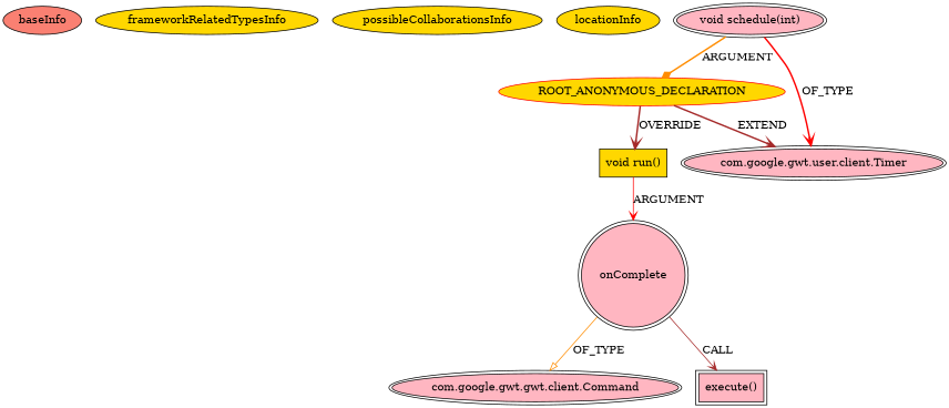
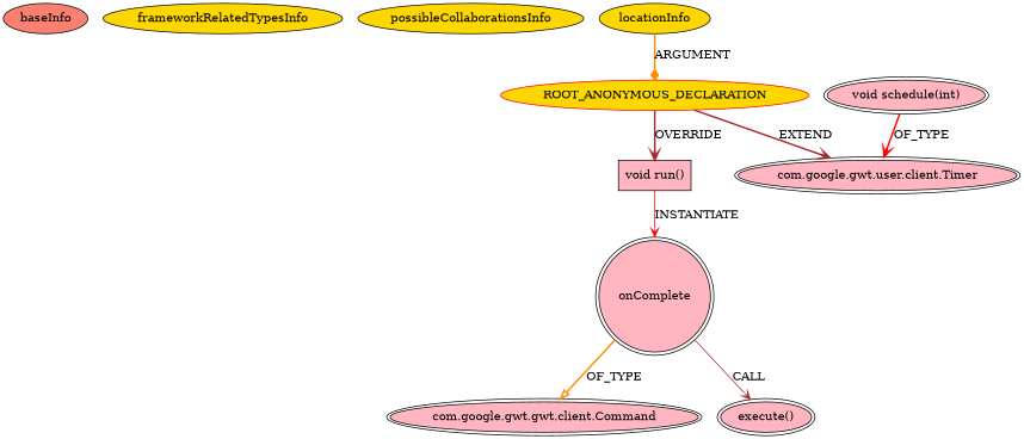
  digraph {
    node [fillcolor=gold style=filled isFrameworkType=true]
    edge [arrowhead=vee color=brown style=bold]
    baseInfo [category=extension_graph fillcolor=salmon graphId=4175 isAnonymous=true possibleRelation=false isFrameworkType=""]
    frameworkRelatedTypesInfo [0="com.google.gwt.user.client.Timer" isFrameworkType=""]
    possibleCollaborationsInfo [isFrameworkType=""]
    locationInfo [contextSignature="void run()" filePath="/nextinterfaces-next/next-master/src/next/i/util/FxUtil.java" graphId=4175 projectName="nextinterfaces-next" isFrameworkType=""]
    n5 [color=red isFrameworkType=false label=ROOT_ANONYMOUS_DECLARATION vertexType=ROOT_ANONYMOUS_DECLARATION]
    n6 [fillcolor=lightpink label="com.google.gwt.user.client.Timer" peripheries=2 vertexType=FRAMEWORK_CLASS_TYPE]
-   n7 [isFrameworkType=false label="void run()" shape=box vertexType=OVERRIDING_METHOD_DECLARATION]
+   n7 [fillcolor=lightpink isFrameworkType=false label="void run()" shape=box vertexType=OVERRIDING_METHOD_DECLARATION]
    n8 [fillcolor=lightpink label=onComplete peripheries=2 shape=circle vertexType=VARIABLE_EXPRESION]
    n9 [fillcolor=lightpink label="void schedule(int)" peripheries=2 vertexType=OUTSIDE_CALL]
    n10 [fillcolor=lightpink label="com.google.gwt.gwt.client.Command" peripheries=2 vertexType=FRAMEWORK_INTERFACE_TYPE]
-   n11 [fillcolor=lightpink label="execute()" peripheries=2 shape=box vertexType=INSIDE_CALL]
+   n11 [fillcolor=lightpink label="execute()" peripheries=2 shape=ellipse vertexType=INSIDE_CALL]
    n5 -> n6 [label=EXTEND]
    n5 -> n7 [label=OVERRIDE]
-   n7 -> n8 [color=red label=ARGUMENT style=solid]
-   n8 -> n10 [arrowhead=onormal color=darkorange label=OF_TYPE style=solid]
+   n7 -> n8 [color=red label=INSTANTIATE style=solid]
+   n8 -> n10 [arrowhead=onormal color=darkorange label=OF_TYPE]
    n8 -> n11 [label=CALL style=solid]
-   n9 -> n5 [arrowhead=diamond color=darkorange label=ARGUMENT]
+   locationInfo -> n5 [arrowhead=diamond color=darkorange label=ARGUMENT]
    n9 -> n6 [color=red label=OF_TYPE]
  }
